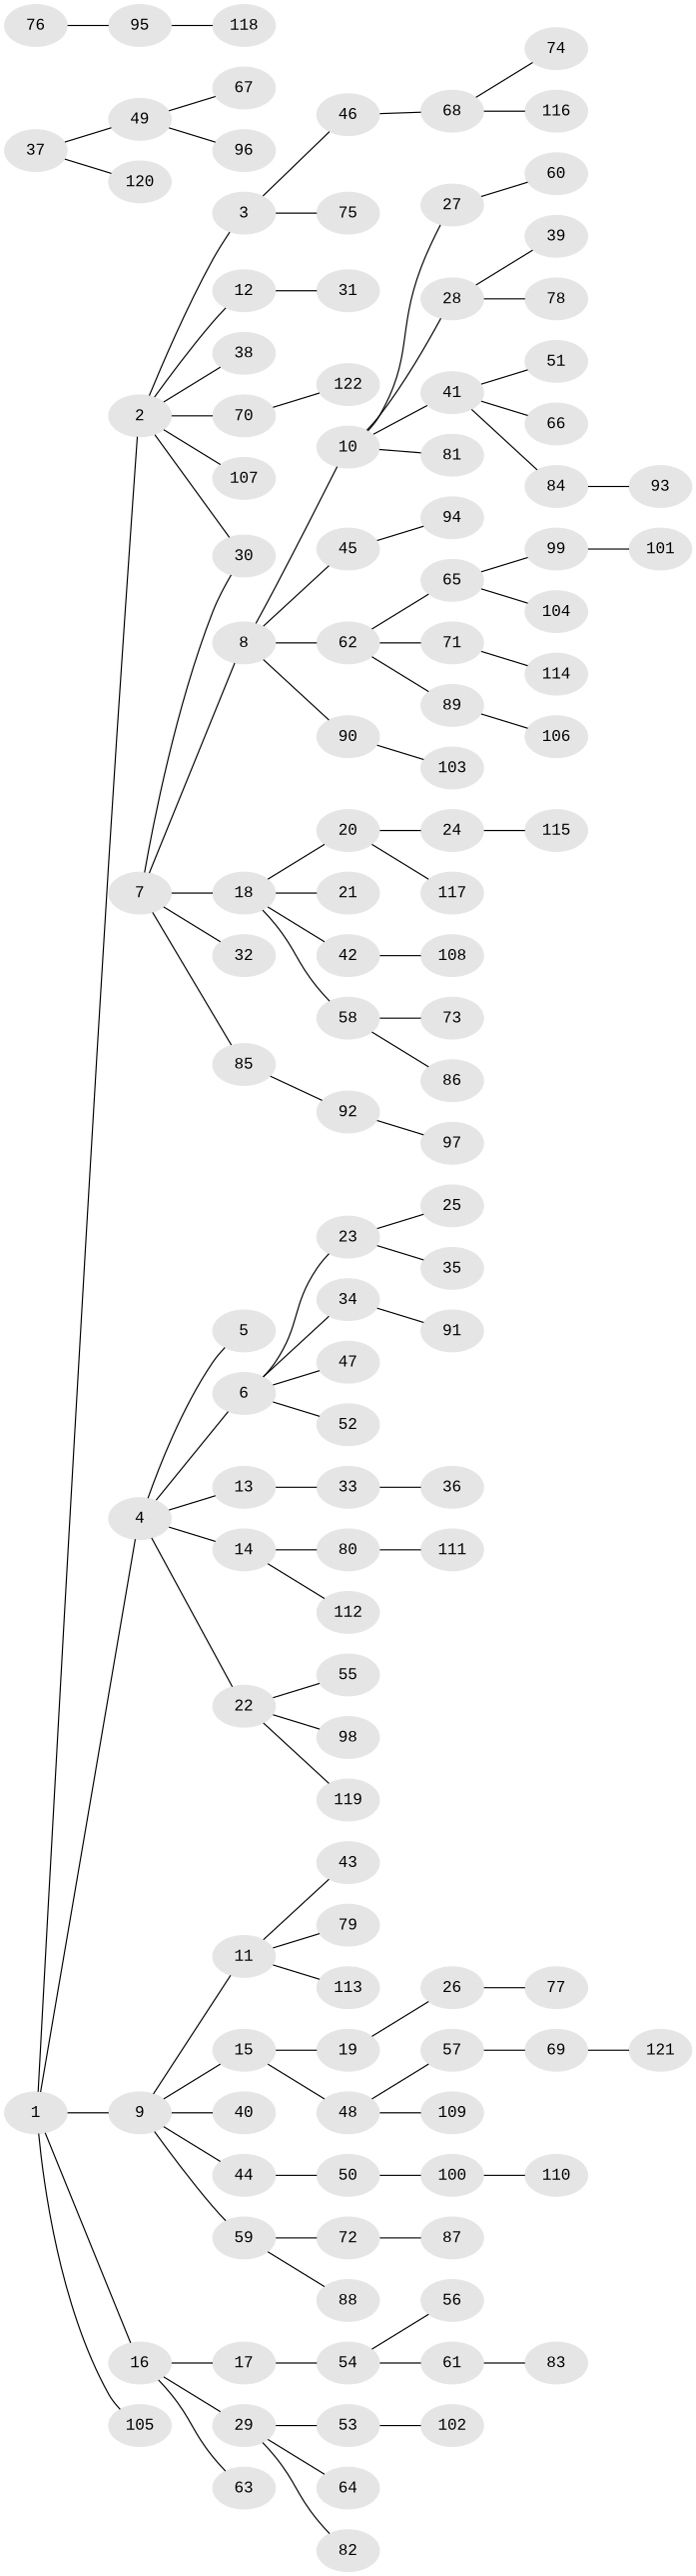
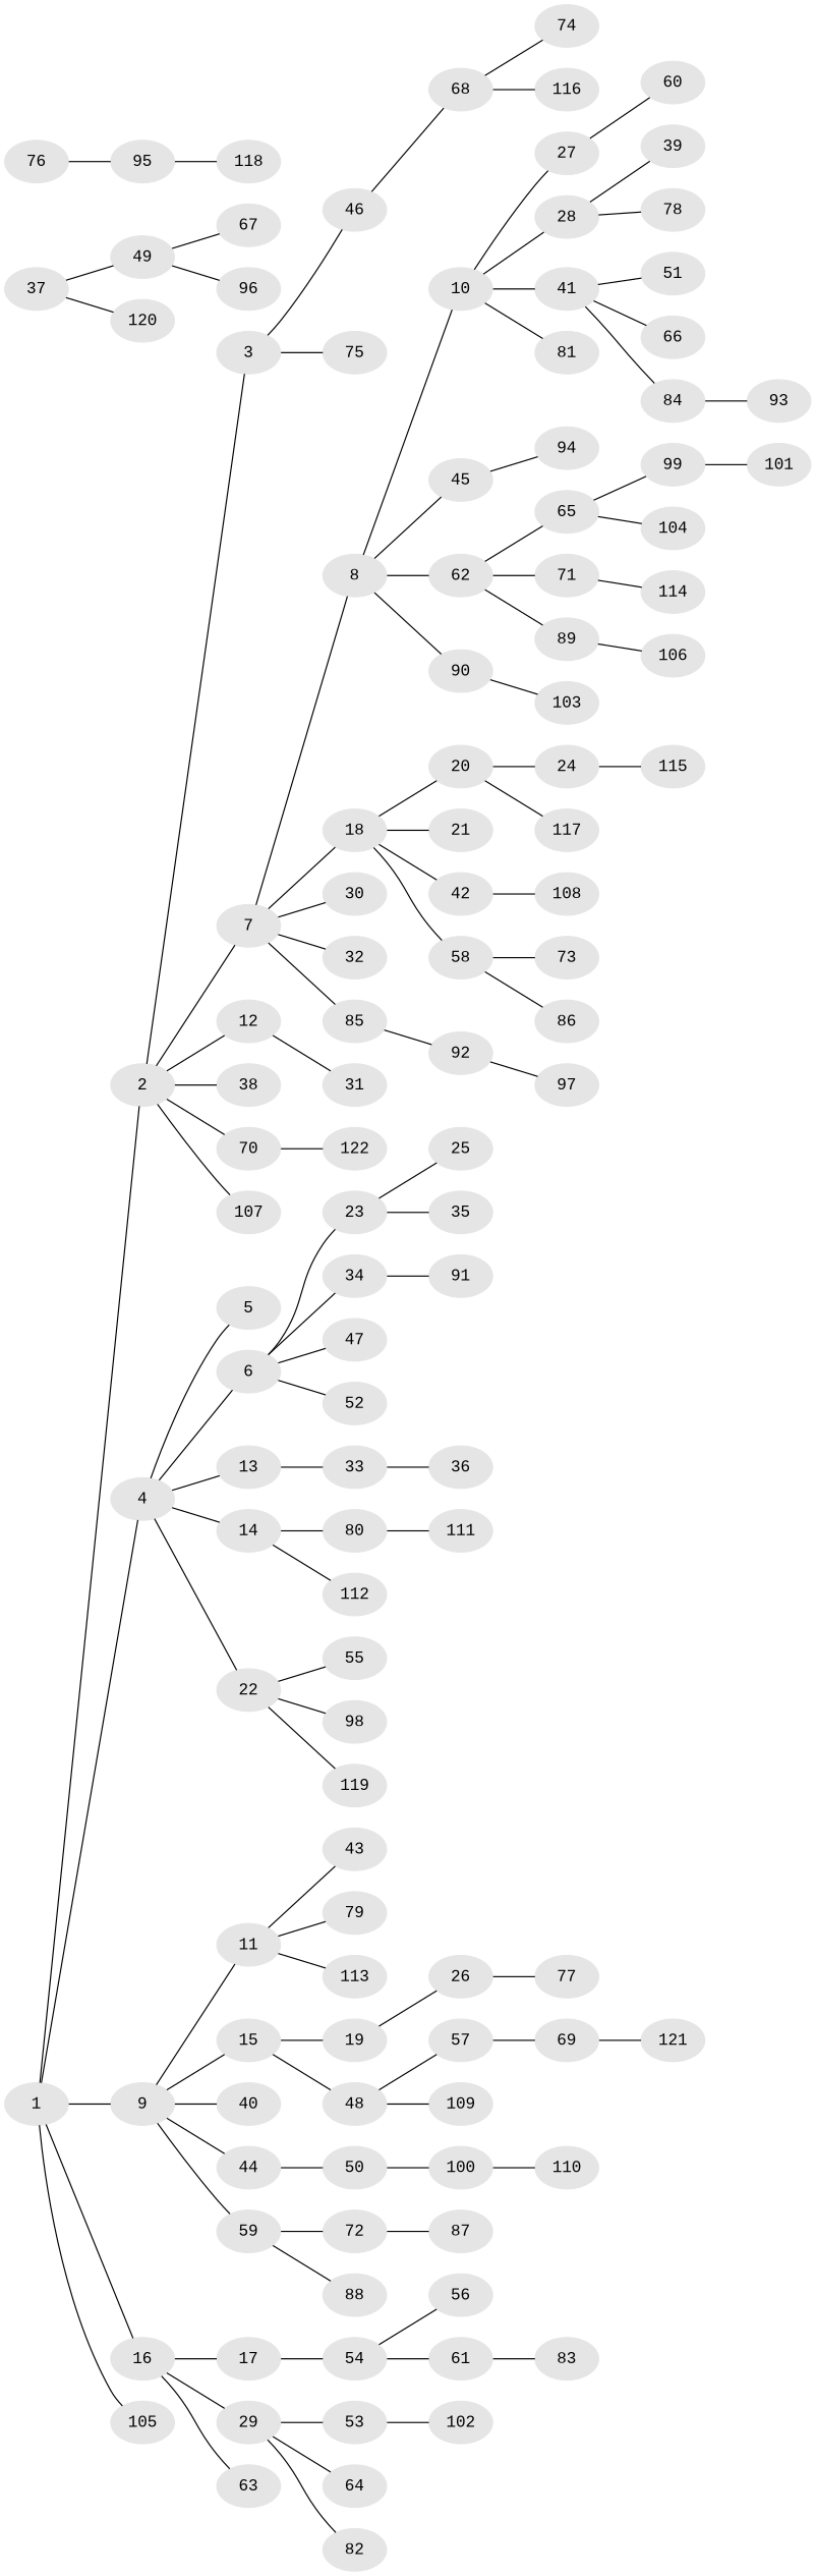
  graph {
    fontname="Liberation Mono"
    rankdir=LR
    node [color=gray90 fontname="Liberation Mono" style=filled]
    edge [fontname="Liberation Mono"]
    1
    2
    4
    9
    16
    105
    3
    7
    12
    38
    70
    107
    5
    6
    13
    14
    22
    11
    15
    40
    44
    59
    17
    29
    63
    46
    75
    8
    18
    30
    32
    85
    31
    122
    68
    23
    34
    47
    52
    33
    80
    112
    55
    98
    119
    25
    35
    91
    10
    45
    62
    90
    20
    21
    42
    58
    92
    27
    28
    41
    81
    94
    65
    71
    89
    103
    43
    79
    113
    19
    48
    50
    72
    88
    60
    39
    78
    51
    66
    84
    37
    49
    120
    36
    111
    26
    57
    109
    54
    53
    64
    82
    56
    61
    24
    117
    108
    73
    86
    77
    115
    102
    67
    96
    93
    100
    74
    116
    69
    110
    83
    121
    76
    95
    87
    99
    104
    114
    106
    101
    118
    97
    1 -- 2
    1 -- 4
    1 -- 9
    1 -- 16
    1 -- 105
    2 -- 3
-   2 -- 30
+   2 -- 7
    2 -- 12
    2 -- 38
    2 -- 70
    2 -- 107
    4 -- 5
    4 -- 6
    4 -- 13
    4 -- 14
    4 -- 22
    9 -- 11
    9 -- 15
    9 -- 40
    9 -- 44
    9 -- 59
    16 -- 17
    16 -- 29
    16 -- 63
    3 -- 46
    3 -- 75
    7 -- 8
    7 -- 18
    7 -- 30
    7 -- 32
    7 -- 85
    12 -- 31
    70 -- 122
    6 -- 23
    6 -- 34
    6 -- 47
    6 -- 52
    13 -- 33
    14 -- 80
    14 -- 112
    22 -- 55
    22 -- 98
    22 -- 119
    11 -- 43
    11 -- 79
    11 -- 113
    15 -- 19
    15 -- 48
    44 -- 50
    59 -- 72
    59 -- 88
    17 -- 54
    29 -- 53
    29 -- 64
    29 -- 82
    46 -- 68
    8 -- 10
    8 -- 45
    8 -- 62
    8 -- 90
    18 -- 20
    18 -- 21
    18 -- 42
    18 -- 58
    85 -- 92
    68 -- 74
    68 -- 116
    23 -- 25
    23 -- 35
    34 -- 91
    33 -- 36
    80 -- 111
    10 -- 27
    10 -- 28
    10 -- 41
    10 -- 81
    45 -- 94
    62 -- 65
    62 -- 71
    62 -- 89
    90 -- 103
    20 -- 24
    20 -- 117
    42 -- 108
    58 -- 73
    58 -- 86
    92 -- 97
    27 -- 60
    28 -- 39
    28 -- 78
    41 -- 51
    41 -- 66
    41 -- 84
    65 -- 99
    65 -- 104
    71 -- 114
    89 -- 106
    19 -- 26
    48 -- 57
    48 -- 109
    50 -- 100
    72 -- 87
    84 -- 93
    37 -- 49
    37 -- 120
    49 -- 67
    49 -- 96
    26 -- 77
    57 -- 69
    54 -- 56
    54 -- 61
    53 -- 102
    61 -- 83
    24 -- 115
    100 -- 110
    69 -- 121
    76 -- 95
    95 -- 118
    99 -- 101
  }
